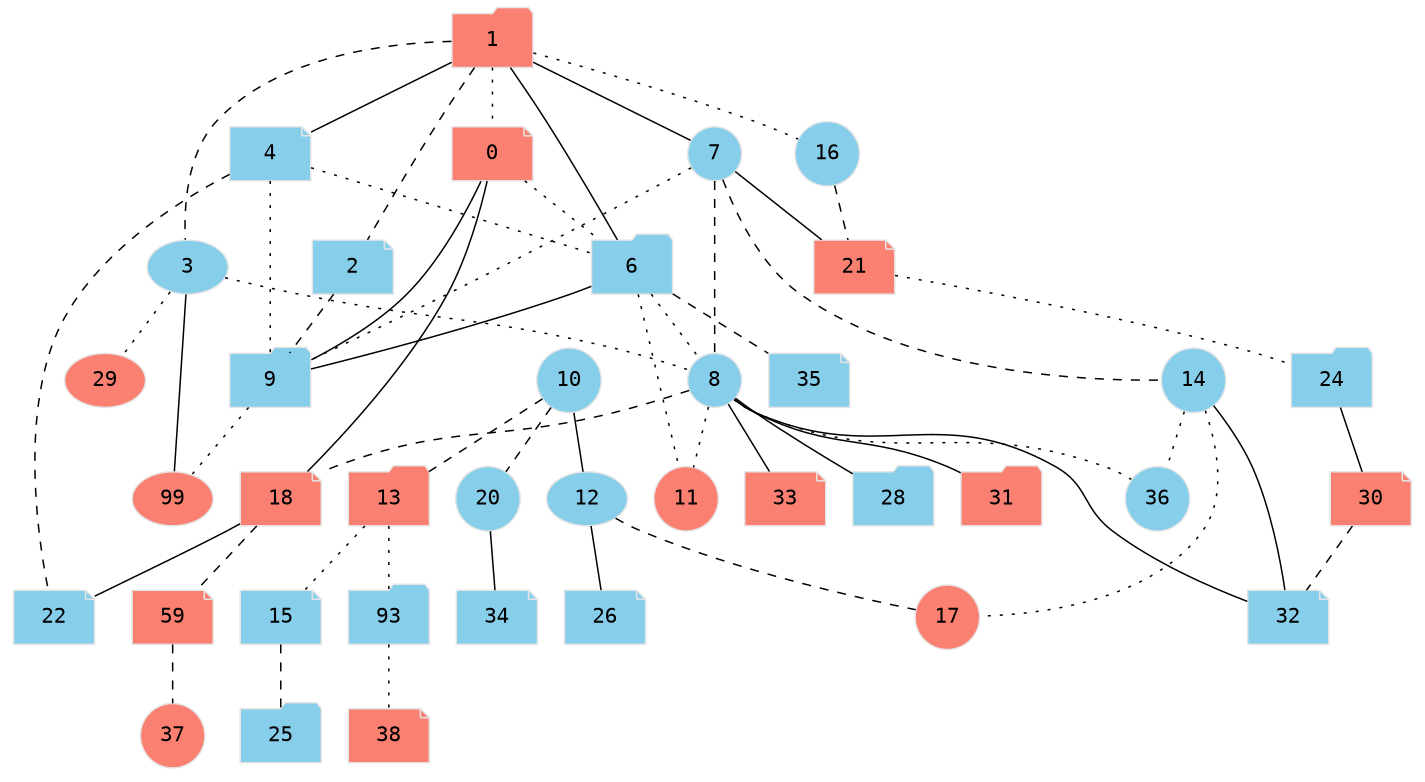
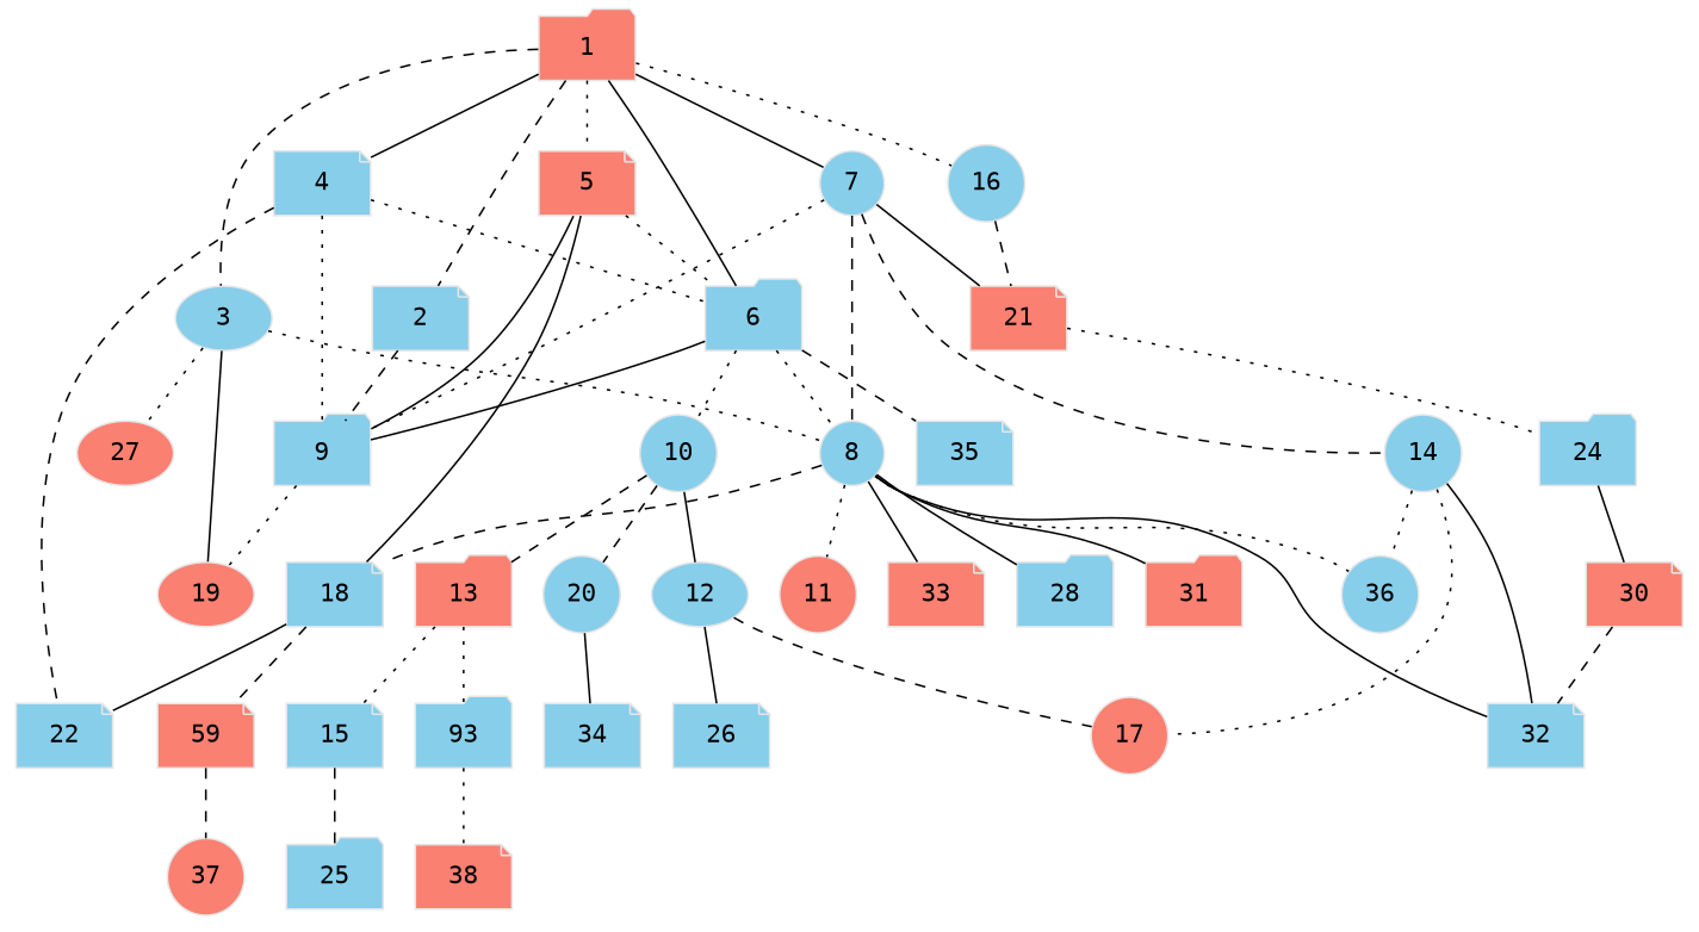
  graph {
    fontname="DejaVu Sans Mono"
    node [color=gray90 fillcolor=skyblue fontname="DejaVu Sans Mono" shape=note style=filled]
    edge [fontname="DejaVu Sans Mono" style=dotted weight=1.0]
    1 [fillcolor=salmon shape=folder]
    2
    3 [shape=ellipse]
    4
-   5 [fillcolor=salmon label=0]
+   5 [fillcolor=salmon]
    6 [shape=folder]
    7 [shape=circle]
    16 [shape=circle]
    9 [shape=folder]
    8 [shape=circle]
-   19 [fillcolor=salmon shape=ellipse label=99]
-   27 [fillcolor=salmon shape=ellipse label=29]
+   19 [fillcolor=salmon shape=ellipse]
+   27 [fillcolor=salmon shape=ellipse]
    22
-   18 [fillcolor=salmon]
+   18
    10 [shape=circle]
    35
    14 [shape=circle]
    21 [fillcolor=salmon]
    11 [fillcolor=salmon shape=circle]
    28 [shape=folder]
    31 [fillcolor=salmon shape=folder]
    32
    33 [fillcolor=salmon]
    36 [shape=circle]
    n25 [fillcolor=salmon label=59]
    12 [shape=ellipse]
    13 [fillcolor=salmon shape=folder]
    20 [shape=circle]
    17 [fillcolor=salmon shape=circle]
    24 [shape=folder]
    26
    15
    n33 [label=93 shape=folder]
    34
    25 [shape=folder]
    38 [fillcolor=salmon]
    37 [fillcolor=salmon shape=circle]
    30 [fillcolor=salmon]
    1 -- 2 [style=dashed]
    1 -- 3 [style=dashed]
    1 -- 4 [style=solid]
    1 -- 5
    1 -- 6 [style=solid]
    1 -- 7 [style=solid]
    1 -- 16
    2 -- 9 [style=dashed]
    3 -- 8
    3 -- 19 [style=solid]
    3 -- 27
    4 -- 6
    4 -- 9 [weight=7.0]
    4 -- 22 [style=dashed]
    5 -- 6
    5 -- 9 [style=solid]
    5 -- 18 [style=solid weight=4.0]
    6 -- 9 [style=solid]
    6 -- 8
-   6 -- 11
+   6 -- 10
    6 -- 35 [style=dashed]
    7 -- 9
    7 -- 8 [style=dashed]
    7 -- 14 [style=dashed]
    7 -- 21 [style=solid]
    16 -- 21 [style=dashed]
    9 -- 19
    8 -- 18 [style=dashed]
    8 -- 11
    8 -- 28 [style=solid]
    8 -- 31 [style=solid]
    8 -- 32 [style=solid]
    8 -- 33 [style=solid]
    8 -- 36
    18 -- 22 [style=solid]
    18 -- n25 [style=dashed]
    10 -- 12 [style=solid]
    10 -- 13 [style=dashed]
    10 -- 20 [style=dashed]
    14 -- 32 [style=solid]
    14 -- 36
    14 -- 17
    21 -- 24
    n25 -- 37 [style=dashed]
    12 -- 17 [style=dashed]
    12 -- 26 [style=solid]
    13 -- 15
    13 -- n33
    20 -- 34 [style=solid]
    24 -- 30 [style=solid]
    15 -- 25 [style=dashed]
    n33 -- 38
    30 -- 32 [style=dashed]
  }
